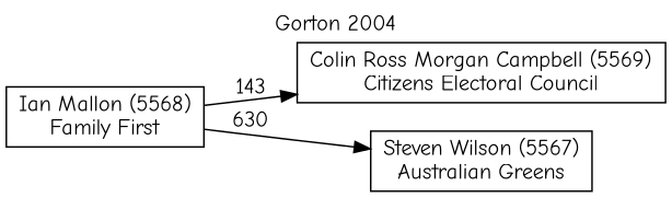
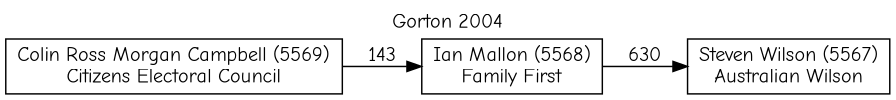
  digraph {
    fontname="Comic Neue"
    label="Gorton 2004"
    labelloc=t
    mclimit=10
    rankdir=LR
    node [fontname="Comic Neue" shape=box]
    edge [fontname="Comic Neue"]
    n1 [label="Colin Ross Morgan Campbell (5569)\nCitizens Electoral Council"]
    n2 [label="Ian Mallon (5568)\nFamily First"]
-   n3 [label="Steven Wilson (5567)\nAustralian Greens"]
-   n2 -> n1 [label=143]
+   n3 [label="Steven Wilson (5567)\nAustralian Wilson"]
+   n1 -> n2 [label=143]
    n2 -> n3 [label=630]
  }
